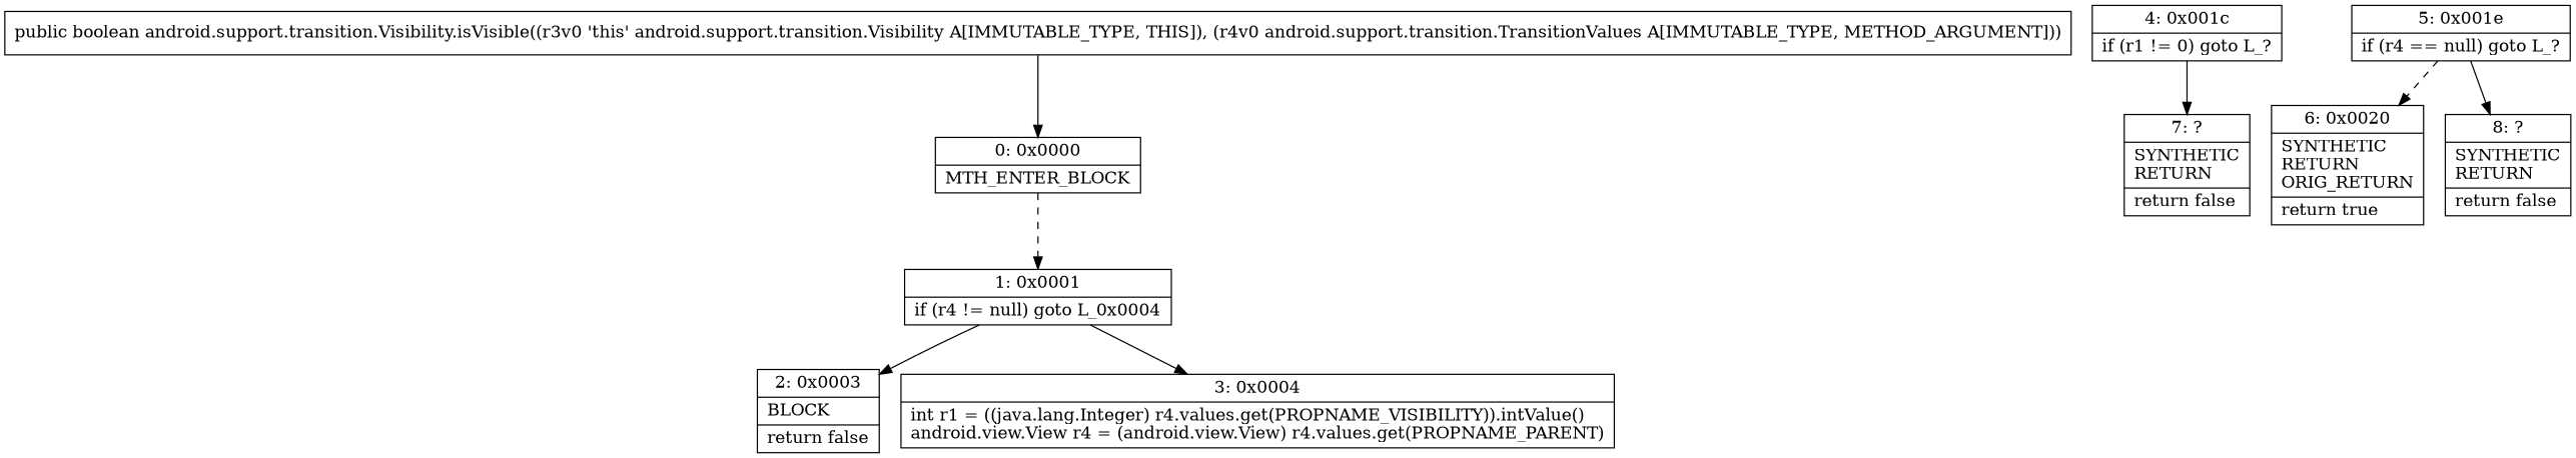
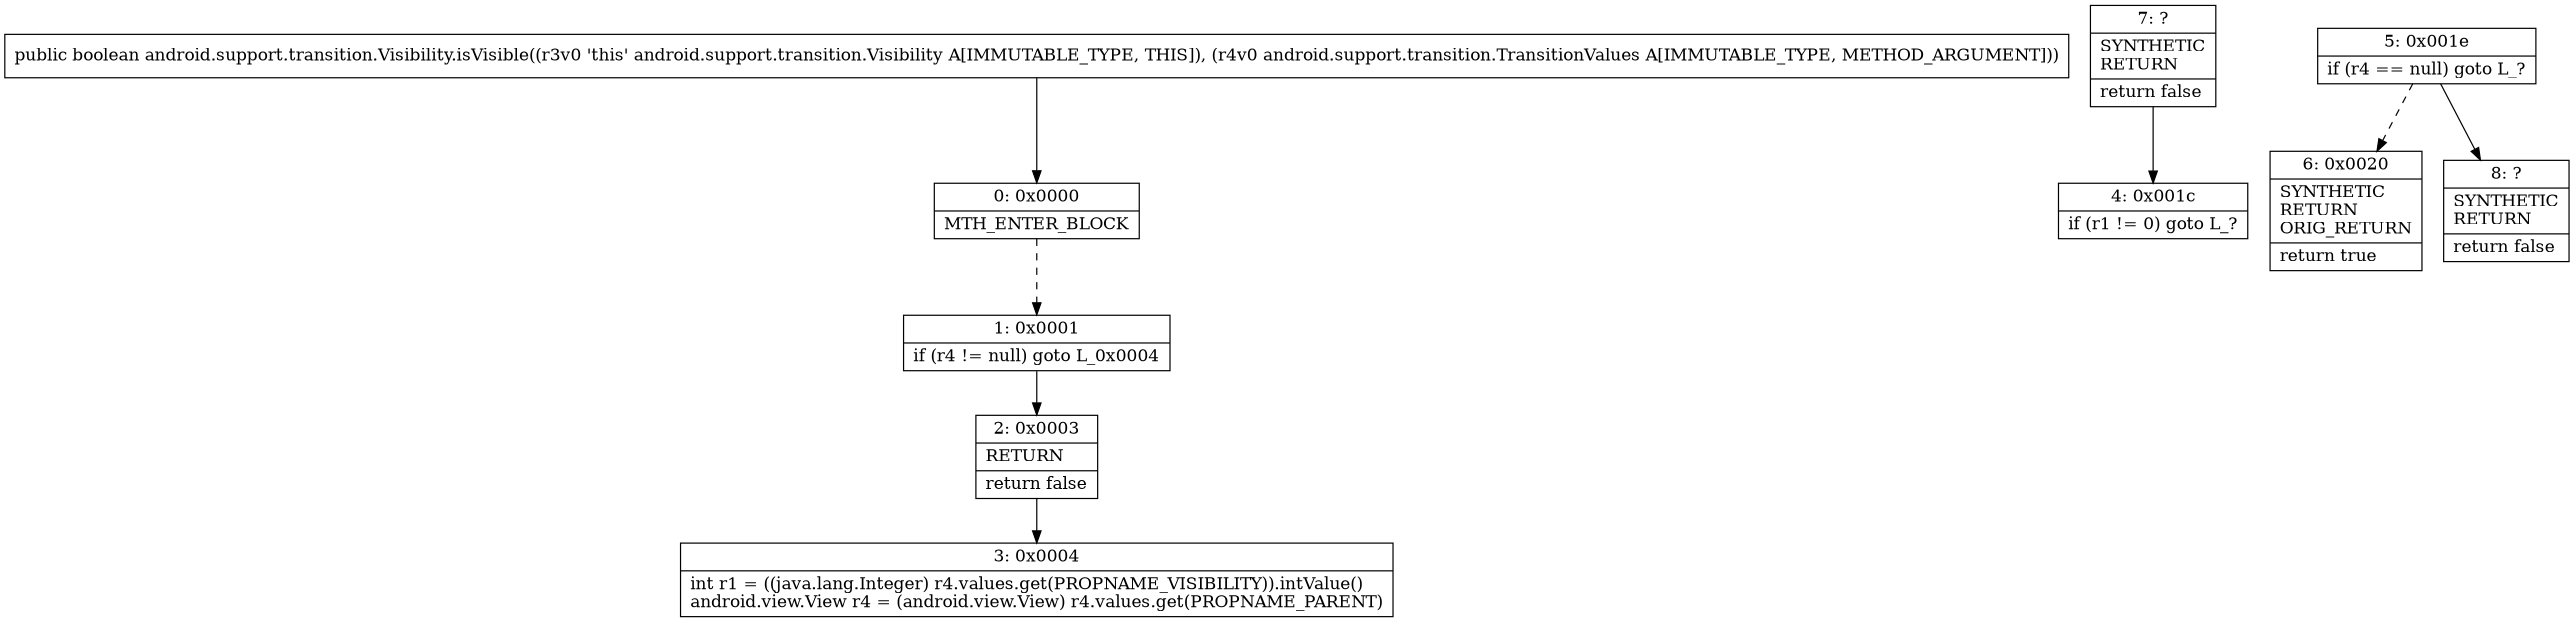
  digraph {
    node [shape=record]
    n1 [label="{0\:\ 0x0000|MTH_ENTER_BLOCK\l}"]
    n2 [label="{1\:\ 0x0001|if (r4 != null) goto L_0x0004\l}"]
-   n3 [label="{2\:\ 0x0003|BLOCK\l|return false\l}"]
+   n3 [label="{2\:\ 0x0003|RETURN\l|return false\l}"]
    n4 [label="{3\:\ 0x0004|int r1 = ((java.lang.Integer) r4.values.get(PROPNAME_VISIBILITY)).intValue()\landroid.view.View r4 = (android.view.View) r4.values.get(PROPNAME_PARENT)\l}"]
    n5 [label="{4\:\ 0x001c|if (r1 != 0) goto L_?\l}"]
    n6 [label="{7\:\ ?|SYNTHETIC\lRETURN\l|return false\l}"]
    n7 [label="{5\:\ 0x001e|if (r4 == null) goto L_?\l}"]
    n8 [label="{6\:\ 0x0020|SYNTHETIC\lRETURN\lORIG_RETURN\l|return true\l}"]
    n9 [label="{8\:\ ?|SYNTHETIC\lRETURN\l|return false\l}"]
    n10 [label="{public boolean android.support.transition.Visibility.isVisible((r3v0 'this' android.support.transition.Visibility A[IMMUTABLE_TYPE, THIS]), (r4v0 android.support.transition.TransitionValues A[IMMUTABLE_TYPE, METHOD_ARGUMENT])) }"]
    n1 -> n2 [style=dashed]
    n2 -> n3 [style=solid]
-   n2 -> n4
-   n5 -> n6
+   n3 -> n4
+   n6 -> n5
    n7 -> n8 [style=dashed]
    n7 -> n9
    n10 -> n1
  }
